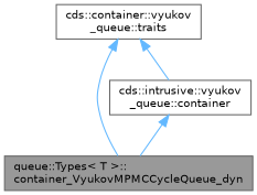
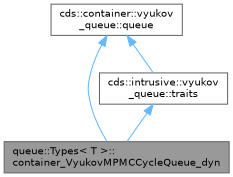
  digraph {
    node [color=gray40 fillcolor=white fontname=Helvetica fontsize=10 shape=box style=filled]
    edge [color=steelblue1 dir=back fontname=Helvetica fontsize=10 labelfontname=Helvetica labelfontsize=10 style=solid]
    n1 [fillcolor=grey60 fontcolor=black height=0.2 label="queue::Types\< T \>::\lcontainer_VyukovMPMCCycleQueue_dyn" width=0.4]
-   n2 [height=0.2 label="cds::intrusive::vyukov\l_queue::container" width=0.4]
-   n3 [height=0.2 label="cds::container::vyukov\l_queue::traits" width=0.4]
+   n2 [height=0.2 label="cds::intrusive::vyukov\l_queue::traits" width=0.4]
+   n3 [height=0.2 label="cds::container::vyukov\l_queue::queue" width=0.4]
    n2 -> n1
    n3 -> n1
    n3 -> n2
  }
